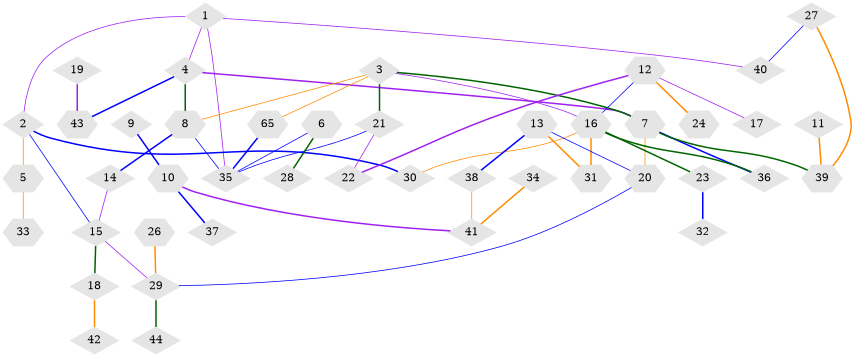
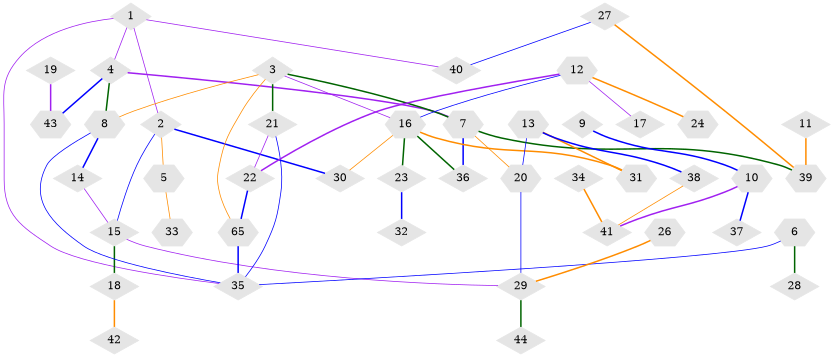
  graph {
    node [color=gray90 shape=diamond style=filled]
    edge [color=blue style=bold weight=1.0]
    1
    2
    4
    35
    40
    5 [shape=hexagon]
    15
    30
    7 [shape=hexagon]
    8 [shape=hexagon]
    43 [shape=hexagon]
    33 [shape=hexagon]
    18
    29
    3
    16 [shape=hexagon]
    21
    n18 [label=65 shape=hexagon]
    20 [shape=hexagon]
    36
    39 [shape=hexagon]
    14
    31 [shape=hexagon]
    23
    22
    6 [shape=hexagon]
    28
    10 [shape=hexagon]
    9
    41
    37
    11
    12 [shape=hexagon]
    17
    24 [shape=hexagon]
    13 [shape=hexagon]
    38
    42
    44
    32
    19
    26 [shape=hexagon]
    27
    34
    1 -- 2 [color=purple style=solid]
    1 -- 4 [color=purple style=solid]
    1 -- 35 [color=purple style=solid]
    1 -- 40 [color=purple style=solid]
    2 -- 5 [color=darkorange style=solid]
    2 -- 15 [style=solid]
    2 -- 30
    4 -- 7 [color=purple]
    4 -- 8 [color=darkgreen]
    4 -- 43
    5 -- 33 [color=darkorange style=solid]
    15 -- 18 [color=darkgreen]
    15 -- 29 [color=purple style=solid]
    7 -- 20 [color=darkorange style=solid]
    7 -- 36
    7 -- 39 [color=darkgreen]
    8 -- 35 [style=solid]
    8 -- 14 [weight=2.0]
    18 -- 42 [color=darkorange]
    29 -- 44 [color=darkgreen]
    3 -- 7 [color=darkgreen]
    3 -- 8 [color=darkorange style=solid]
    3 -- 16 [color=purple style=solid]
    3 -- 21 [color=darkgreen]
    3 -- n18 [color=darkorange style=solid]
    16 -- 30 [color=darkorange style=solid]
    16 -- 36 [color=darkgreen]
    16 -- 31 [color=darkorange]
    16 -- 23 [color=darkgreen]
    21 -- 35 [style=solid]
    21 -- 22 [color=purple style=solid]
    n18 -- 35
    20 -- 29 [style=solid]
    14 -- 15 [color=purple style=solid]
    23 -- 32
+   22 -- n18
    6 -- 35 [style=solid]
    6 -- 28 [color=darkgreen]
    10 -- 41 [color=purple]
    10 -- 37
    9 -- 10
    11 -- 39 [color=darkorange]
    12 -- 16 [style=solid]
    12 -- 22 [color=purple]
    12 -- 17 [color=purple style=solid]
    12 -- 24 [color=darkorange]
    13 -- 20 [style=solid]
    13 -- 31 [color=darkorange]
    13 -- 38
    38 -- 41 [color=darkorange style=solid]
    19 -- 43 [color=purple]
    26 -- 29 [color=darkorange]
    27 -- 40 [style=solid]
    27 -- 39 [color=darkorange]
    34 -- 41 [color=darkorange]
  }
